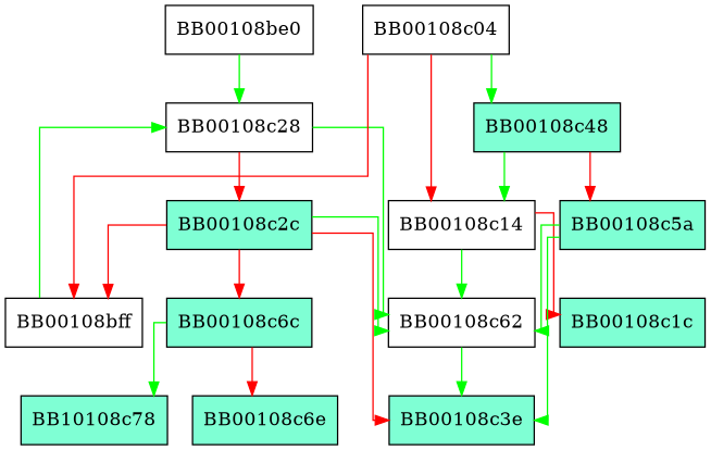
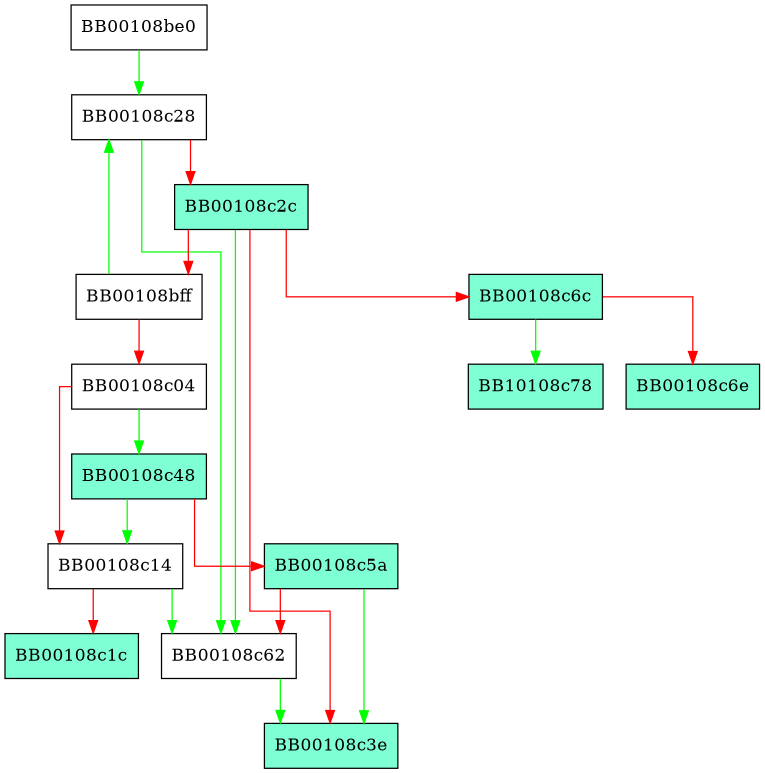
  digraph {
    splines=ortho
    node [fillcolor=aquamarine shape=box style=filled]
    edge [color=green]
    BB00108be0 [fillcolor=white]
    BB00108c28 [fillcolor=white]
    BB00108c62 [fillcolor=white]
    BB00108c2c
    BB00108bff [fillcolor=white]
    BB00108c04 [fillcolor=white]
    BB00108c3e
    BB00108c6c
    BB00108c48
    BB00108c14 [fillcolor=white]
    BB00108c5a
    BB00108c1c
    n13 [label=BB10108c78]
    BB00108c6e
    BB00108be0 -> BB00108c28
    BB00108c28 -> BB00108c62
    BB00108c28 -> BB00108c2c [color=red]
    BB00108c62 -> BB00108c3e
    BB00108c2c -> BB00108c62
    BB00108c2c -> BB00108bff [color=red]
    BB00108c2c -> BB00108c3e [color=red]
    BB00108c2c -> BB00108c6c [color=red]
    BB00108bff -> BB00108c28
-   BB00108c04 -> BB00108bff [color=red]
+   BB00108bff -> BB00108c04 [color=red]
    BB00108c04 -> BB00108c48
    BB00108c04 -> BB00108c14 [color=red]
    BB00108c6c -> n13
    BB00108c6c -> BB00108c6e [color=red]
    BB00108c48 -> BB00108c14
    BB00108c48 -> BB00108c5a [color=red]
    BB00108c14 -> BB00108c62
    BB00108c14 -> BB00108c1c [color=red]
-   BB00108c5a -> BB00108c62
+   BB00108c5a -> BB00108c62 [color=red]
    BB00108c5a -> BB00108c3e
  }
